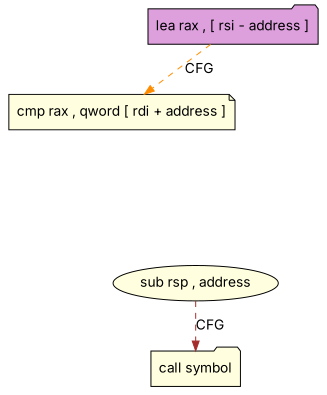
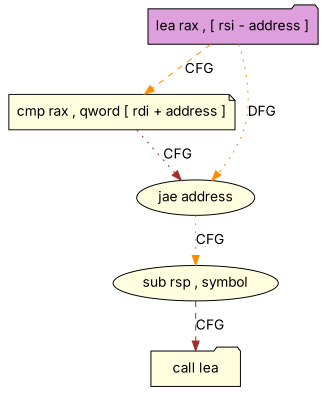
  digraph {
    fontname=Inter
    node [fillcolor=lightyellow fontname=Inter shape=folder style=filled]
    edge [color=darkorange fontname=Inter style=dotted]
    n1 [fillcolor=plum label="lea rax , [ rsi - address ]"]
    n2 [label="cmp rax , qword [ rdi + address ]" shape=note]
-   n4 [label="sub rsp , address" shape=ellipse]
-   n5 [label="call symbol"]
+   n3 [label="jae address" shape=ellipse]
+   n4 [label="sub rsp , symbol" shape=ellipse]
+   n5 [label="call lea"]
    n1 -> n2 [label=CFG style=dashed]
+   n1 -> n3 [label=DFG]
+   n2 -> n3 [color=brown label=CFG]
+   n3 -> n4 [label=CFG]
    n4 -> n5 [color=brown label=CFG style=dashed]
  }
